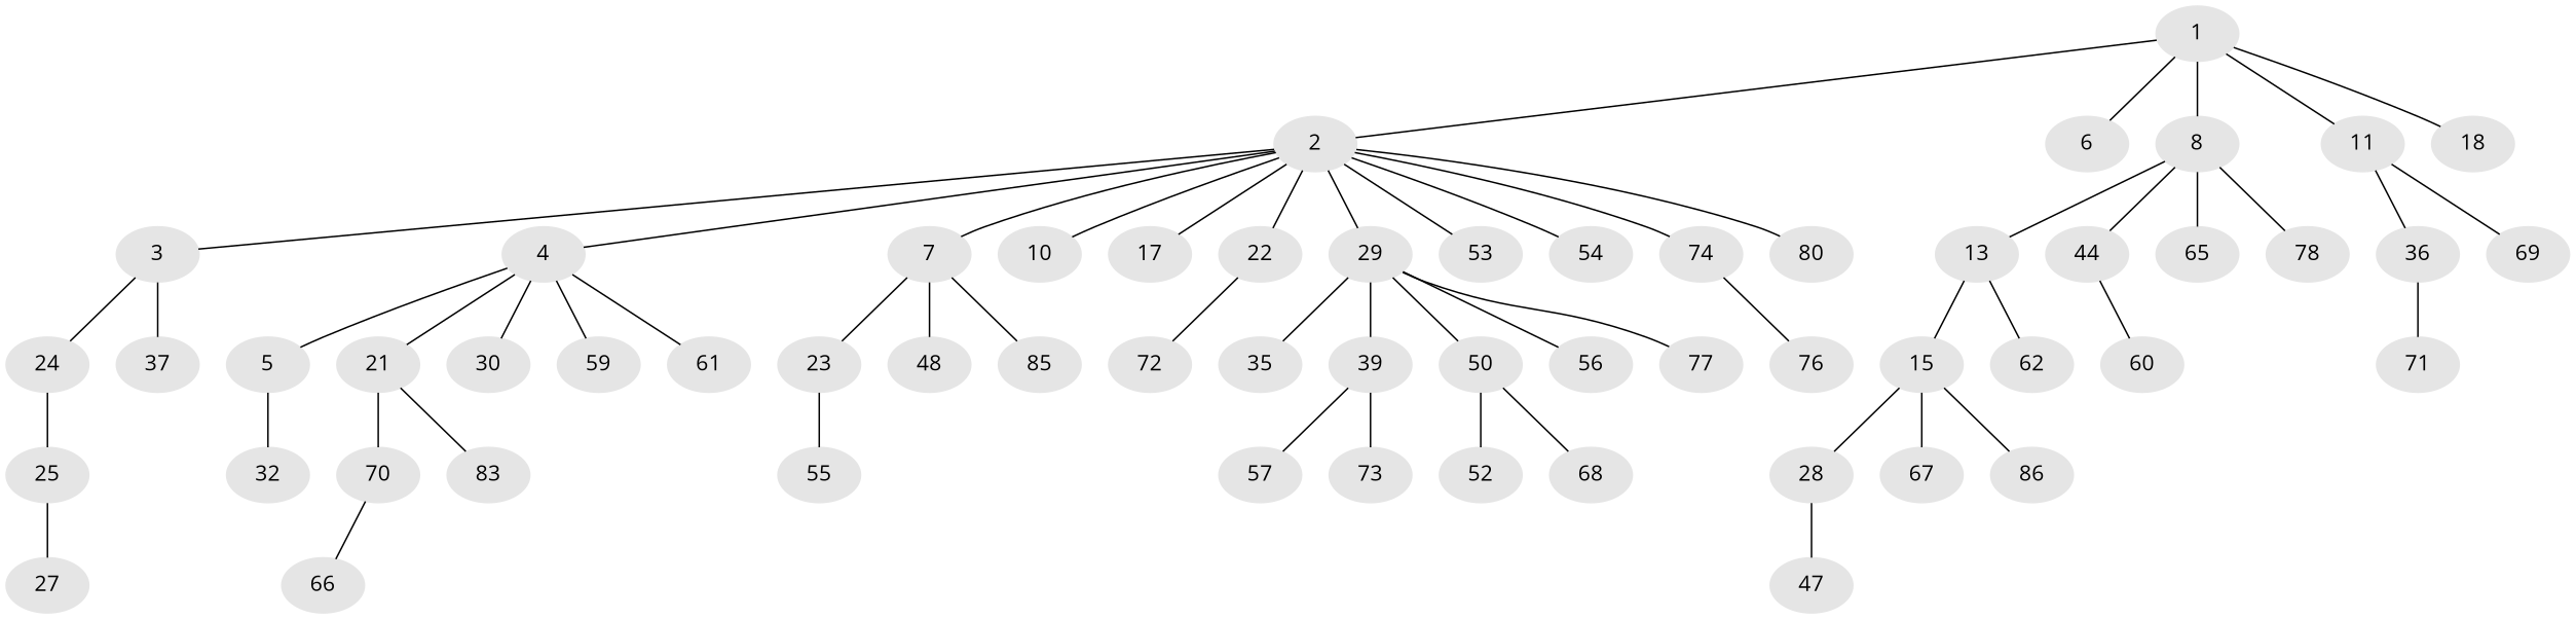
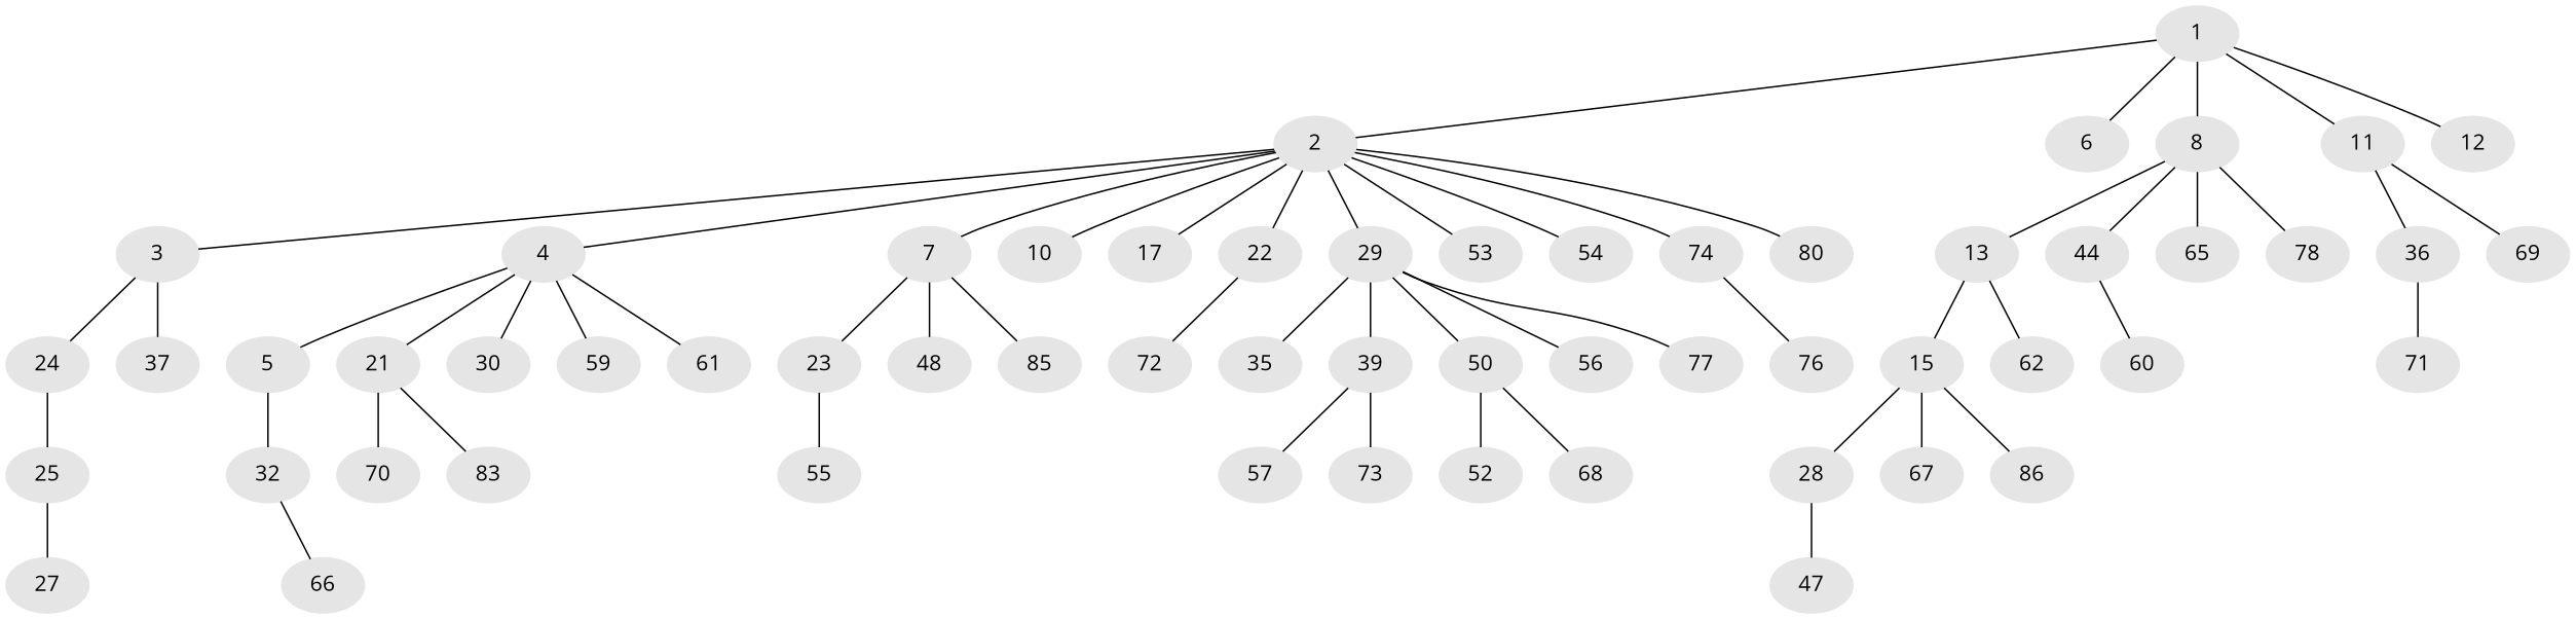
  graph {
    fontname="Open Sans"
    node [color=gray90 fontname="Open Sans" style=filled]
    edge [fontname="Open Sans"]
    1 [super="+12"]
    2 [super="+9"]
    6
    8 [super="+20"]
    11 [super="+49"]
-   18
+   18 [label=12]
    3
    4 [super="+16"]
    7 [super="+19"]
    10
    17
    22 [super="+26"]
    29 [super="+38"]
    53
    54 [super="+75"]
    74
    80
    13 [super="+14"]
    44
    65
    78
    36 [super="+45"]
    69
    24 [super="+31"]
    37 [super="+79"]
    5 [super="+43"]
    21 [super="+46"]
    30 [super="+84"]
    59
    61 [super="+71"]
    23 [super="+41"]
    48
    85
    72
    35
    39 [super="+58"]
    50
    56 [super="+63"]
    77
    76
    25 [super="+40"]
    32
    70 [super="+81"]
    83
    66
    55
    15 [super="+42"]
    62 [super="+82"]
    60 [super="+64"]
    n50 [label=71]
    28 [super="+34"]
    67
    86
    47
    27
    57
    73
    52
    68
    1 -- 2
    1 -- 6
    1 -- 8
    1 -- 11
    1 -- 18
    2 -- 3
    2 -- 4
    2 -- 7
    2 -- 10
    2 -- 17
    2 -- 22
    2 -- 29
    2 -- 53
    2 -- 54
    2 -- 74
    2 -- 80
    8 -- 13
    8 -- 44
    8 -- 65
    8 -- 78
    11 -- 36
    11 -- 69
    3 -- 24
    3 -- 37
    4 -- 5
    4 -- 21
    4 -- 30
    4 -- 59
    4 -- 61
    7 -- 23
    7 -- 48
    7 -- 85
    22 -- 72
    29 -- 35
    29 -- 39
    29 -- 50
    29 -- 56
    29 -- 77
    74 -- 76
    13 -- 15
    13 -- 62
    44 -- 60
    36 -- n50
    24 -- 25
    5 -- 32
    21 -- 70
    21 -- 83
    23 -- 55
    39 -- 57
    39 -- 73
    50 -- 52
    50 -- 68
    25 -- 27
-   70 -- 66
+   32 -- 66
    15 -- 28
    15 -- 67
    15 -- 86
    28 -- 47
  }
